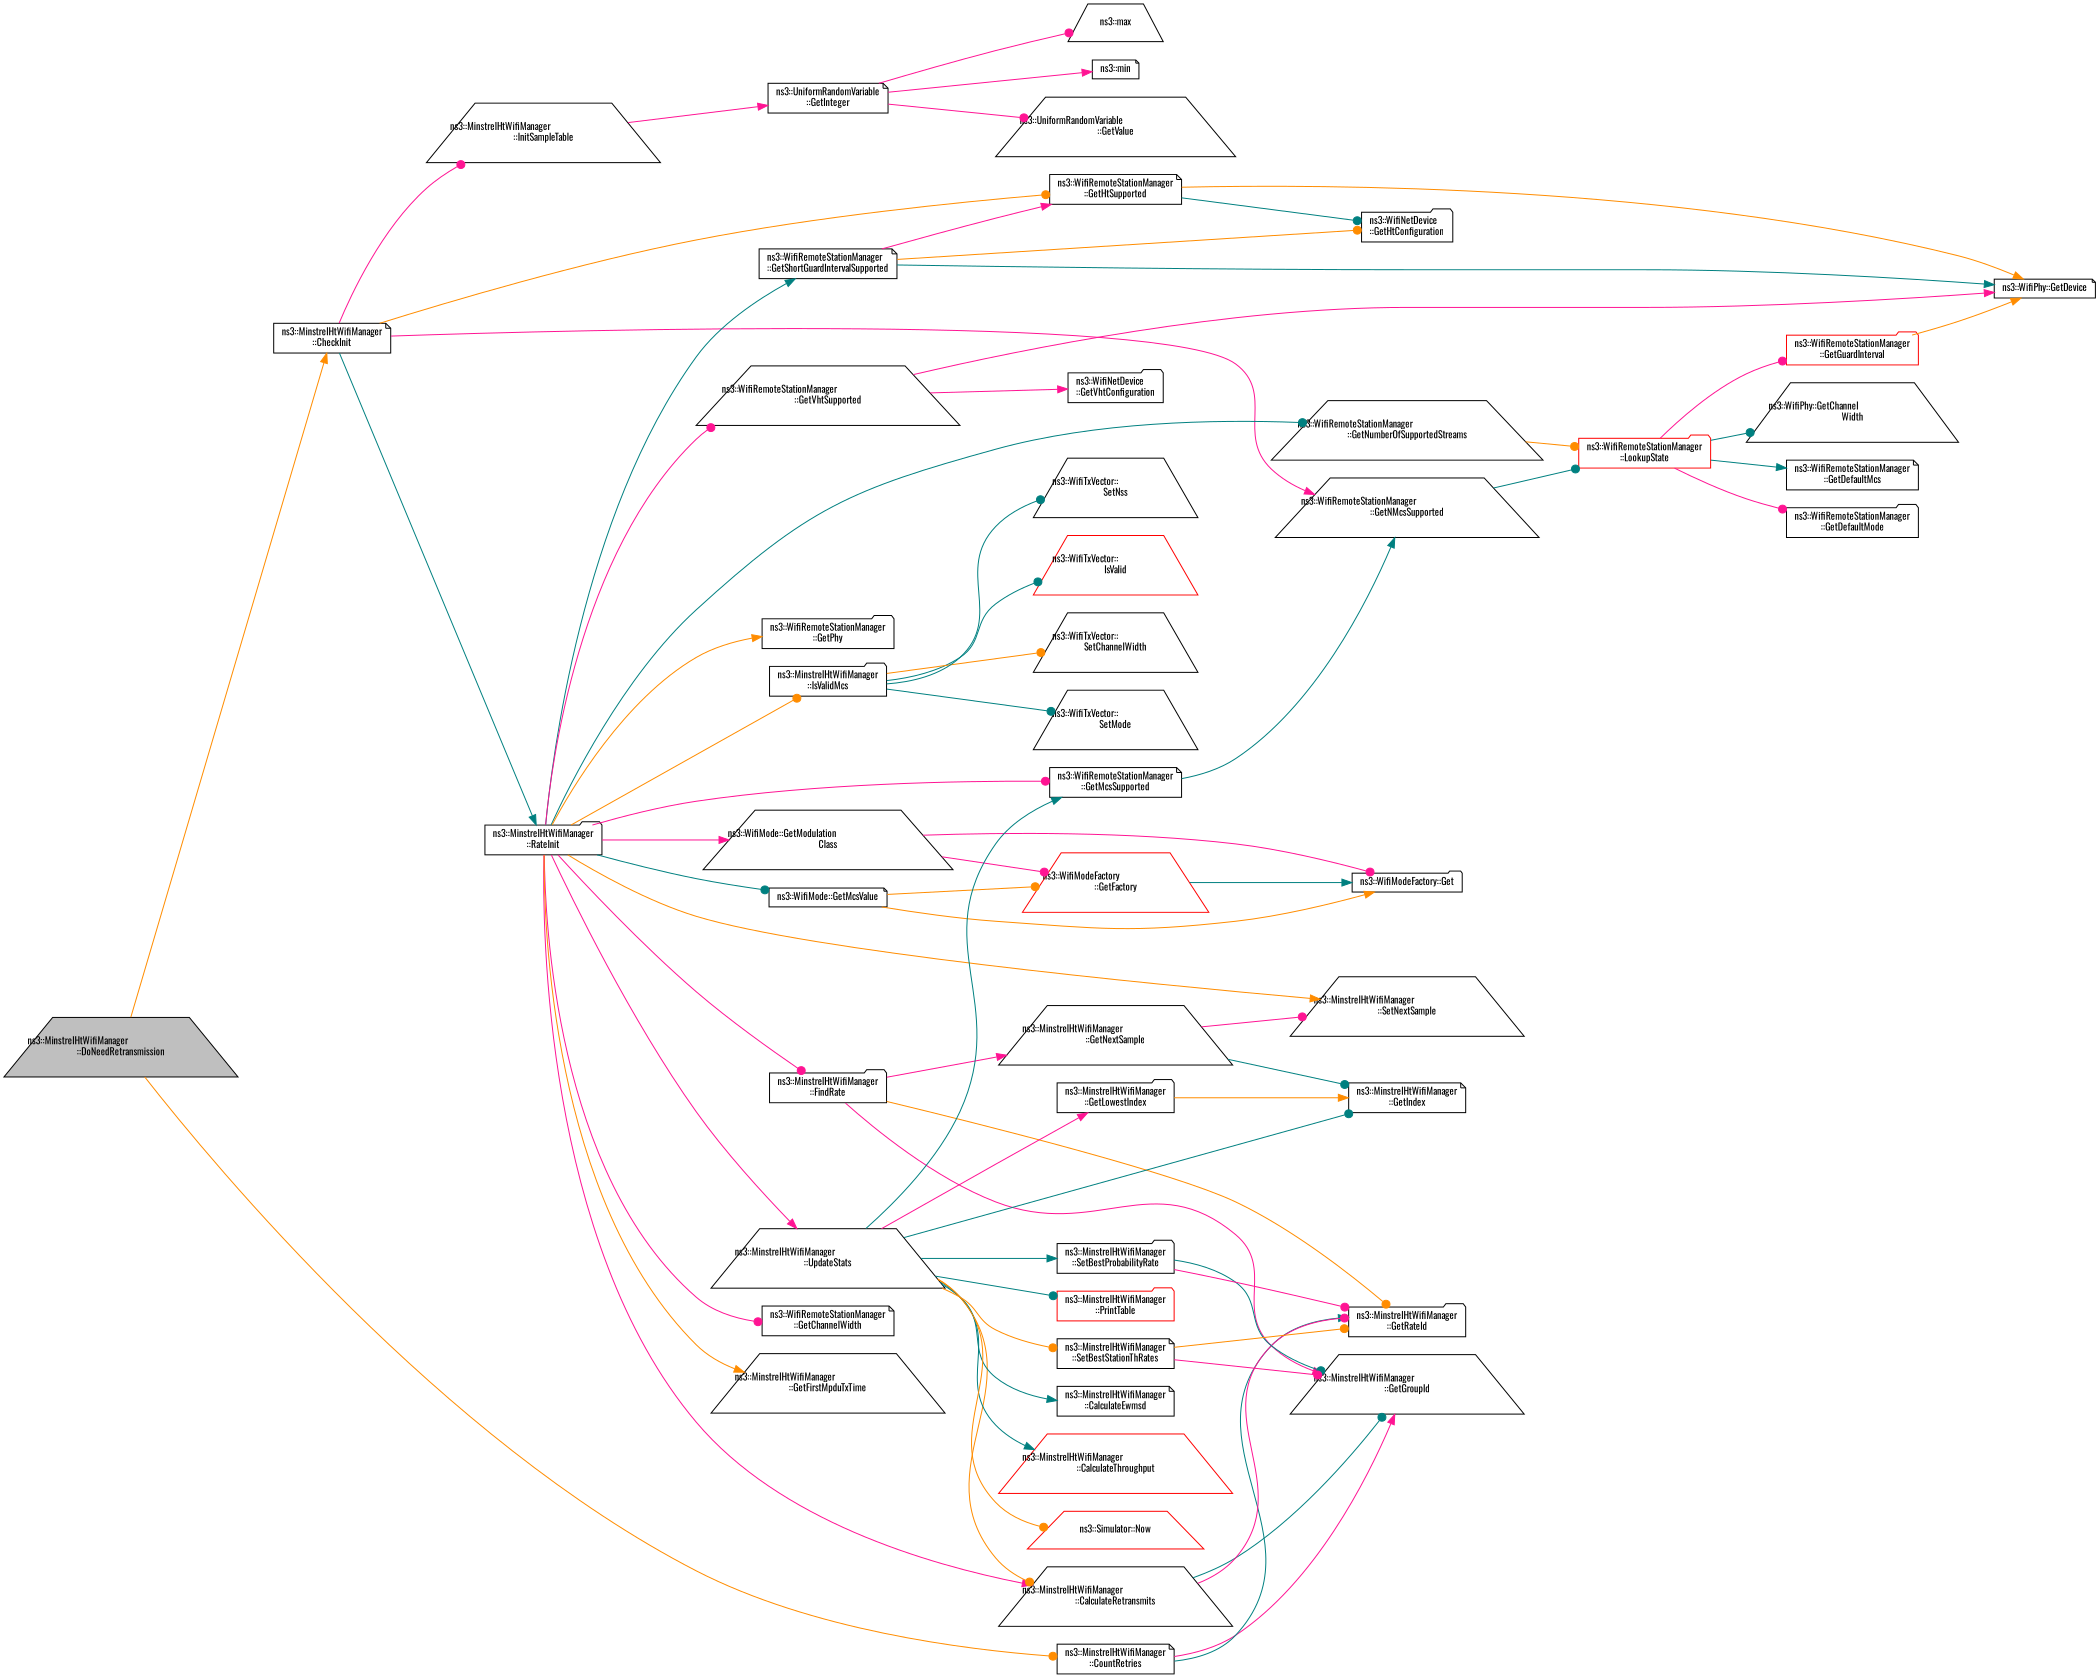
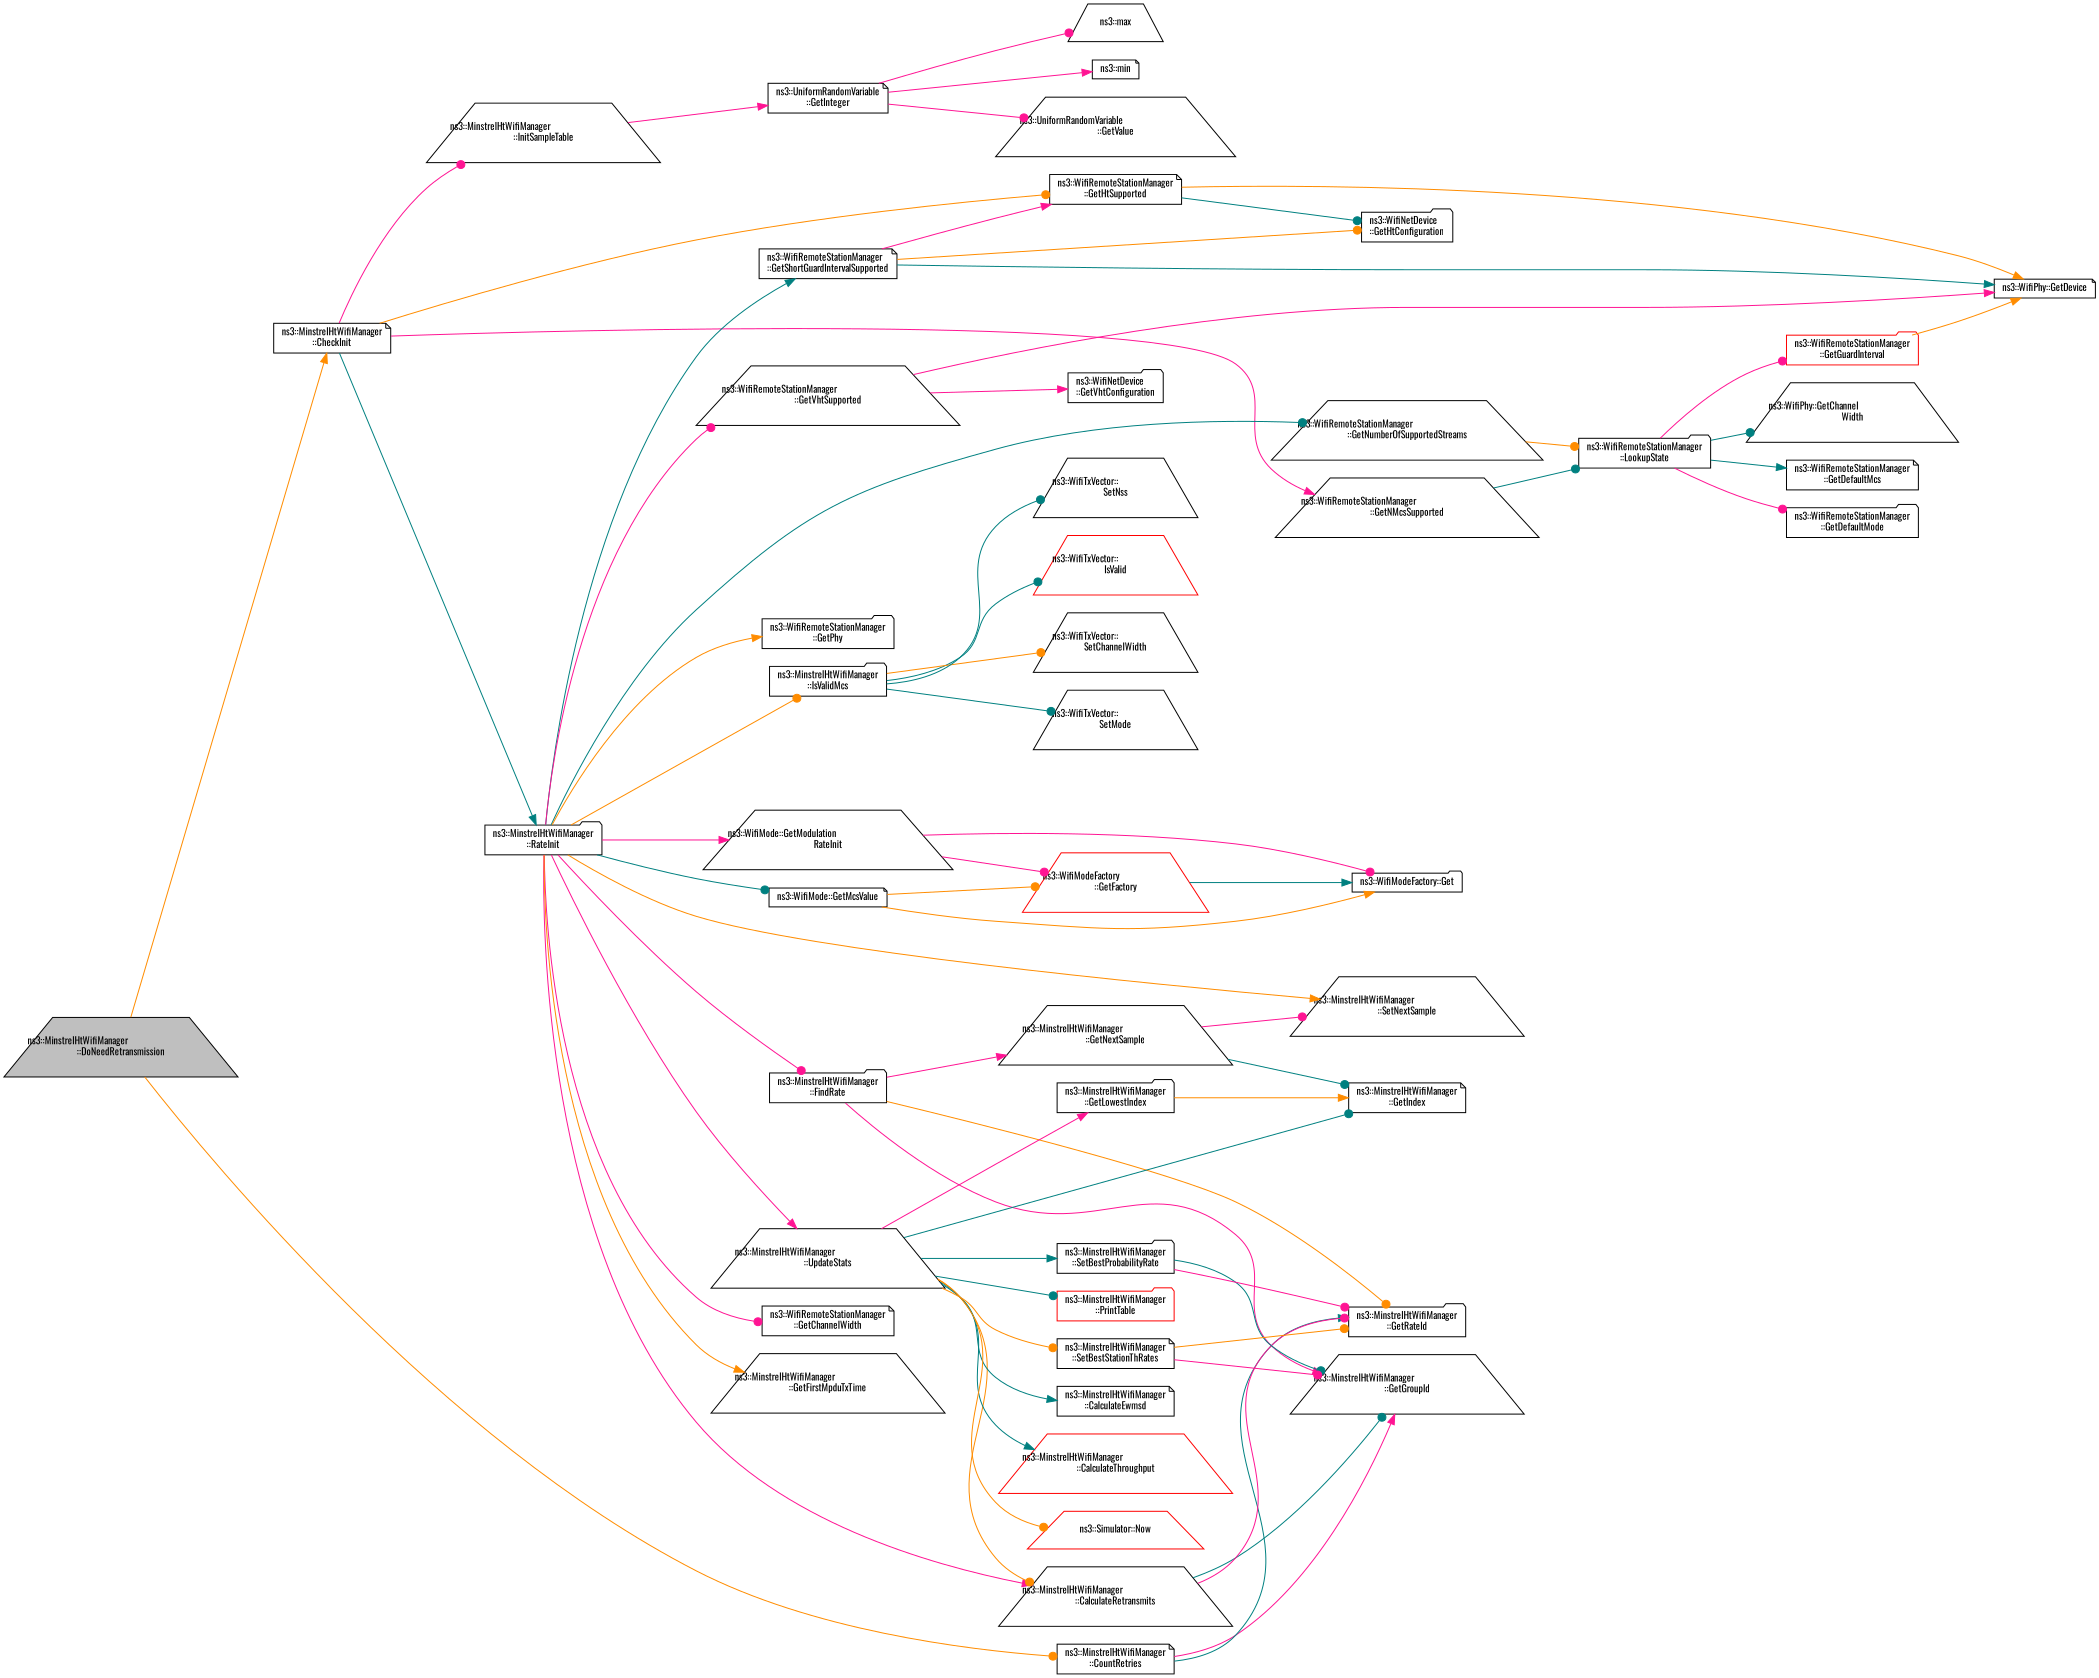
  digraph {
    fontname=Oswald
    rankdir=LR
    node [color=black fillcolor=white fontname=Oswald fontsize=10 shape=trapezium style=filled]
    edge [arrowhead=dot color=deeppink fontname=Oswald fontsize=10 labelfontname=Helvetica labelfontsize=10 style=solid]
    n1 [fillcolor=grey75 fontcolor=black height=0.2 label="ns3::MinstrelHtWifiManager\l::DoNeedRetransmission" width=0.4]
    n2 [height=0.2 label="ns3::MinstrelHtWifiManager\l::CheckInit" shape=note width=0.4]
    n3 [height=0.2 label="ns3::MinstrelHtWifiManager\l::CountRetries" shape=note width=0.4]
    n4 [height=0.2 label="ns3::WifiRemoteStationManager\l::GetHtSupported" shape=note width=0.4]
    n5 [height=0.2 label="ns3::WifiRemoteStationManager\l::GetNMcsSupported" width=0.4]
    n6 [height=0.2 label="ns3::MinstrelHtWifiManager\l::InitSampleTable" width=0.4]
    n7 [height=0.2 label="ns3::MinstrelHtWifiManager\l::RateInit" shape=folder width=0.4]
    n8 [height=0.2 label="ns3::MinstrelHtWifiManager\l::GetGroupId" width=0.4]
    n9 [height=0.2 label="ns3::MinstrelHtWifiManager\l::GetRateId" shape=folder width=0.4]
    n10 [height=0.2 label="ns3::WifiPhy::GetDevice" shape=note width=0.4]
    n11 [height=0.2 label="ns3::WifiNetDevice\l::GetHtConfiguration" shape=folder width=0.4]
-   n12 [color=red height=0.2 label="ns3::WifiRemoteStationManager\l::LookupState" shape=folder width=0.4]
+   n12 [height=0.2 label="ns3::WifiRemoteStationManager\l::LookupState" shape=folder width=0.4]
    n13 [height=0.2 label="ns3::UniformRandomVariable\l::GetInteger" shape=note width=0.4]
    n14 [height=0.2 label="ns3::MinstrelHtWifiManager\l::CalculateRetransmits" width=0.4]
    n15 [height=0.2 label="ns3::MinstrelHtWifiManager\l::FindRate" shape=folder width=0.4]
    n16 [height=0.2 label="ns3::MinstrelHtWifiManager\l::SetNextSample" width=0.4]
    n17 [height=0.2 label="ns3::WifiRemoteStationManager\l::GetChannelWidth" shape=note width=0.4]
    n18 [height=0.2 label="ns3::MinstrelHtWifiManager\l::GetFirstMpduTxTime" width=0.4]
-   n19 [height=0.2 label="ns3::WifiRemoteStationManager\l::GetMcsSupported" shape=note width=0.4]
    n20 [height=0.2 label="ns3::WifiMode::GetMcsValue" shape=note width=0.4]
-   n21 [height=0.2 label="ns3::WifiMode::GetModulation\lClass" width=0.4]
+   n21 [height=0.2 label="ns3::WifiMode::GetModulation\lRateInit" width=0.4]
    n22 [height=0.2 label="ns3::WifiRemoteStationManager\l::GetNumberOfSupportedStreams" width=0.4]
    n23 [height=0.2 label="ns3::WifiRemoteStationManager\l::GetPhy" shape=folder width=0.4]
    n24 [height=0.2 label="ns3::WifiRemoteStationManager\l::GetShortGuardIntervalSupported" shape=note width=0.4]
    n25 [height=0.2 label="ns3::WifiRemoteStationManager\l::GetVhtSupported" width=0.4]
    n26 [height=0.2 label="ns3::MinstrelHtWifiManager\l::IsValidMcs" shape=folder width=0.4]
    n27 [height=0.2 label="ns3::MinstrelHtWifiManager\l::UpdateStats" width=0.4]
    n28 [height=0.2 label="ns3::WifiPhy::GetChannel\lWidth" width=0.4]
    n29 [height=0.2 label="ns3::WifiRemoteStationManager\l::GetDefaultMcs" shape=note width=0.4]
    n30 [height=0.2 label="ns3::WifiRemoteStationManager\l::GetDefaultMode" shape=folder width=0.4]
    n31 [color=red height=0.2 label="ns3::WifiRemoteStationManager\l::GetGuardInterval" shape=folder width=0.4]
    n32 [height=0.2 label="ns3::UniformRandomVariable\l::GetValue" width=0.4]
    n33 [height=0.2 label="ns3::max" width=0.4]
    n34 [height=0.2 label="ns3::min" shape=note width=0.4]
    n35 [height=0.2 label="ns3::MinstrelHtWifiManager\l::GetNextSample" width=0.4]
    n36 [height=0.2 label="ns3::WifiModeFactory::Get" shape=folder width=0.4]
    n37 [color=red height=0.2 label="ns3::WifiModeFactory\l::GetFactory" width=0.4]
    n38 [height=0.2 label="ns3::WifiNetDevice\l::GetVhtConfiguration" shape=folder width=0.4]
    n39 [color=red height=0.2 label="ns3::WifiTxVector::\lIsValid" width=0.4]
    n40 [height=0.2 label="ns3::WifiTxVector::\lSetChannelWidth" width=0.4]
    n41 [height=0.2 label="ns3::WifiTxVector::\lSetMode" width=0.4]
    n42 [height=0.2 label="ns3::WifiTxVector::\lSetNss" width=0.4]
    n43 [height=0.2 label="ns3::MinstrelHtWifiManager\l::GetIndex" shape=note width=0.4]
    n44 [height=0.2 label="ns3::MinstrelHtWifiManager\l::CalculateEwmsd" shape=note width=0.4]
    n45 [color=red height=0.2 label="ns3::MinstrelHtWifiManager\l::CalculateThroughput" width=0.4]
    n46 [height=0.2 label="ns3::MinstrelHtWifiManager\l::GetLowestIndex" shape=folder width=0.4]
    n47 [color=red height=0.2 label="ns3::Simulator::Now" width=0.4]
    n48 [color=red height=0.2 label="ns3::MinstrelHtWifiManager\l::PrintTable" shape=folder width=0.4]
    n49 [height=0.2 label="ns3::MinstrelHtWifiManager\l::SetBestProbabilityRate" shape=folder width=0.4]
    n50 [height=0.2 label="ns3::MinstrelHtWifiManager\l::SetBestStationThRates" shape=note width=0.4]
    n1 -> n2 [arrowhead=normal color=darkorange]
    n1 -> n3 [color=darkorange]
    n2 -> n4 [color=darkorange]
    n2 -> n5 [arrowhead=normal]
    n2 -> n6
    n2 -> n7 [arrowhead=normal color=teal]
    n3 -> n8 [arrowhead=normal]
    n3 -> n9 [arrowhead=normal color=teal]
    n4 -> n10 [arrowhead=normal color=darkorange]
    n4 -> n11 [color=teal]
    n5 -> n12 [color=teal]
    n6 -> n13 [arrowhead=normal]
    n7 -> n14 [arrowhead=normal]
    n7 -> n15
    n7 -> n16 [arrowhead=normal color=darkorange]
    n7 -> n17
    n7 -> n18 [arrowhead=normal color=darkorange]
-   n7 -> n19
    n7 -> n20 [color=teal]
    n7 -> n21 [arrowhead=normal]
    n7 -> n22 [color=teal]
    n7 -> n23 [arrowhead=normal color=darkorange]
    n7 -> n24 [arrowhead=normal color=teal]
    n7 -> n25
    n7 -> n26 [color=darkorange]
    n7 -> n27 [arrowhead=normal]
    n12 -> n28 [color=teal]
    n12 -> n29 [arrowhead=normal color=teal]
    n12 -> n30
    n12 -> n31
    n13 -> n32
    n13 -> n33
    n13 -> n34 [arrowhead=normal]
    n14 -> n8 [color=teal]
    n14 -> n9
    n15 -> n8 [arrowhead=normal]
    n15 -> n9 [color=darkorange]
    n15 -> n35 [arrowhead=normal]
-   n19 -> n5 [arrowhead=normal color=teal]
    n20 -> n36 [arrowhead=normal color=darkorange]
    n20 -> n37 [color=darkorange]
    n21 -> n36
    n21 -> n37
    n22 -> n12 [color=darkorange]
    n24 -> n4 [arrowhead=normal]
    n24 -> n10 [arrowhead=normal color=teal]
    n24 -> n11 [color=darkorange]
    n25 -> n10 [arrowhead=normal]
    n25 -> n38 [arrowhead=normal]
    n26 -> n39 [color=teal]
    n26 -> n40 [color=darkorange]
    n26 -> n41 [color=teal]
    n26 -> n42 [color=teal]
    n27 -> n14 [color=darkorange]
-   n27 -> n19 [arrowhead=normal color=teal]
    n27 -> n43 [color=teal]
    n27 -> n44 [arrowhead=normal color=teal]
    n27 -> n45 [arrowhead=normal color=teal]
    n27 -> n46 [arrowhead=normal]
    n27 -> n47 [color=darkorange]
    n27 -> n48 [color=teal]
    n27 -> n49 [arrowhead=normal color=teal]
    n27 -> n50 [color=darkorange]
    n31 -> n10 [arrowhead=normal color=darkorange]
    n35 -> n16
    n35 -> n43 [color=teal]
    n37 -> n36 [arrowhead=normal color=teal]
    n46 -> n43 [arrowhead=normal color=darkorange]
    n49 -> n8 [color=teal]
    n49 -> n9
    n50 -> n8
    n50 -> n9 [color=darkorange]
  }
